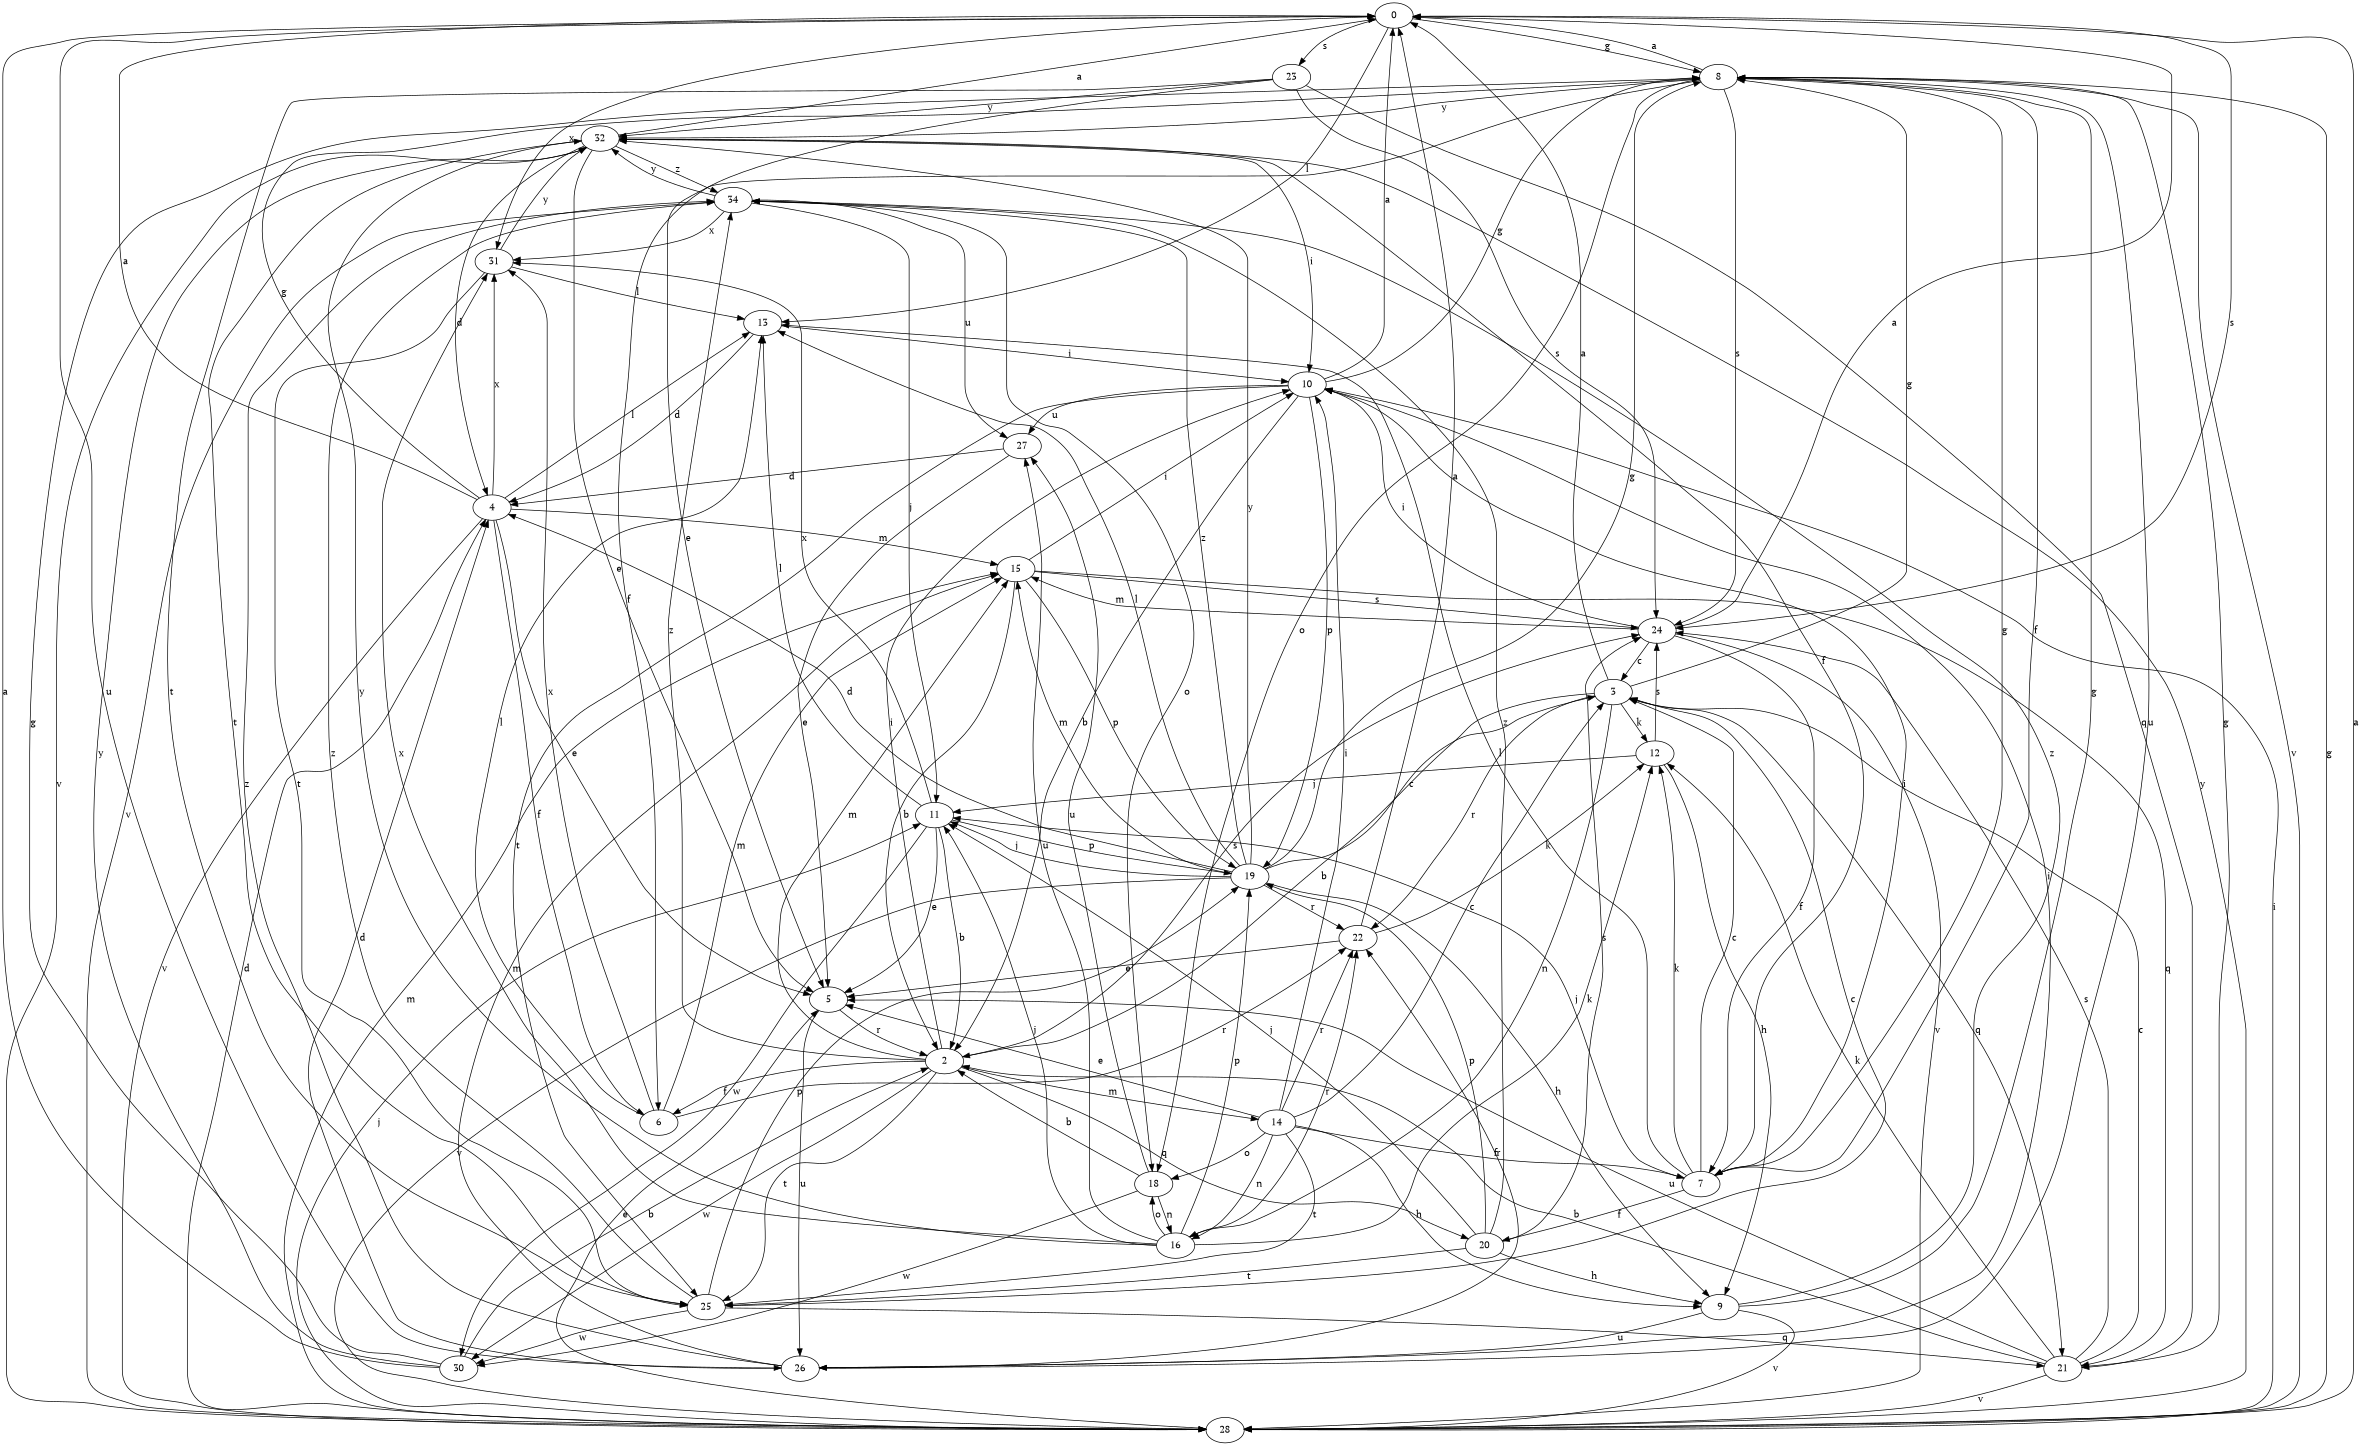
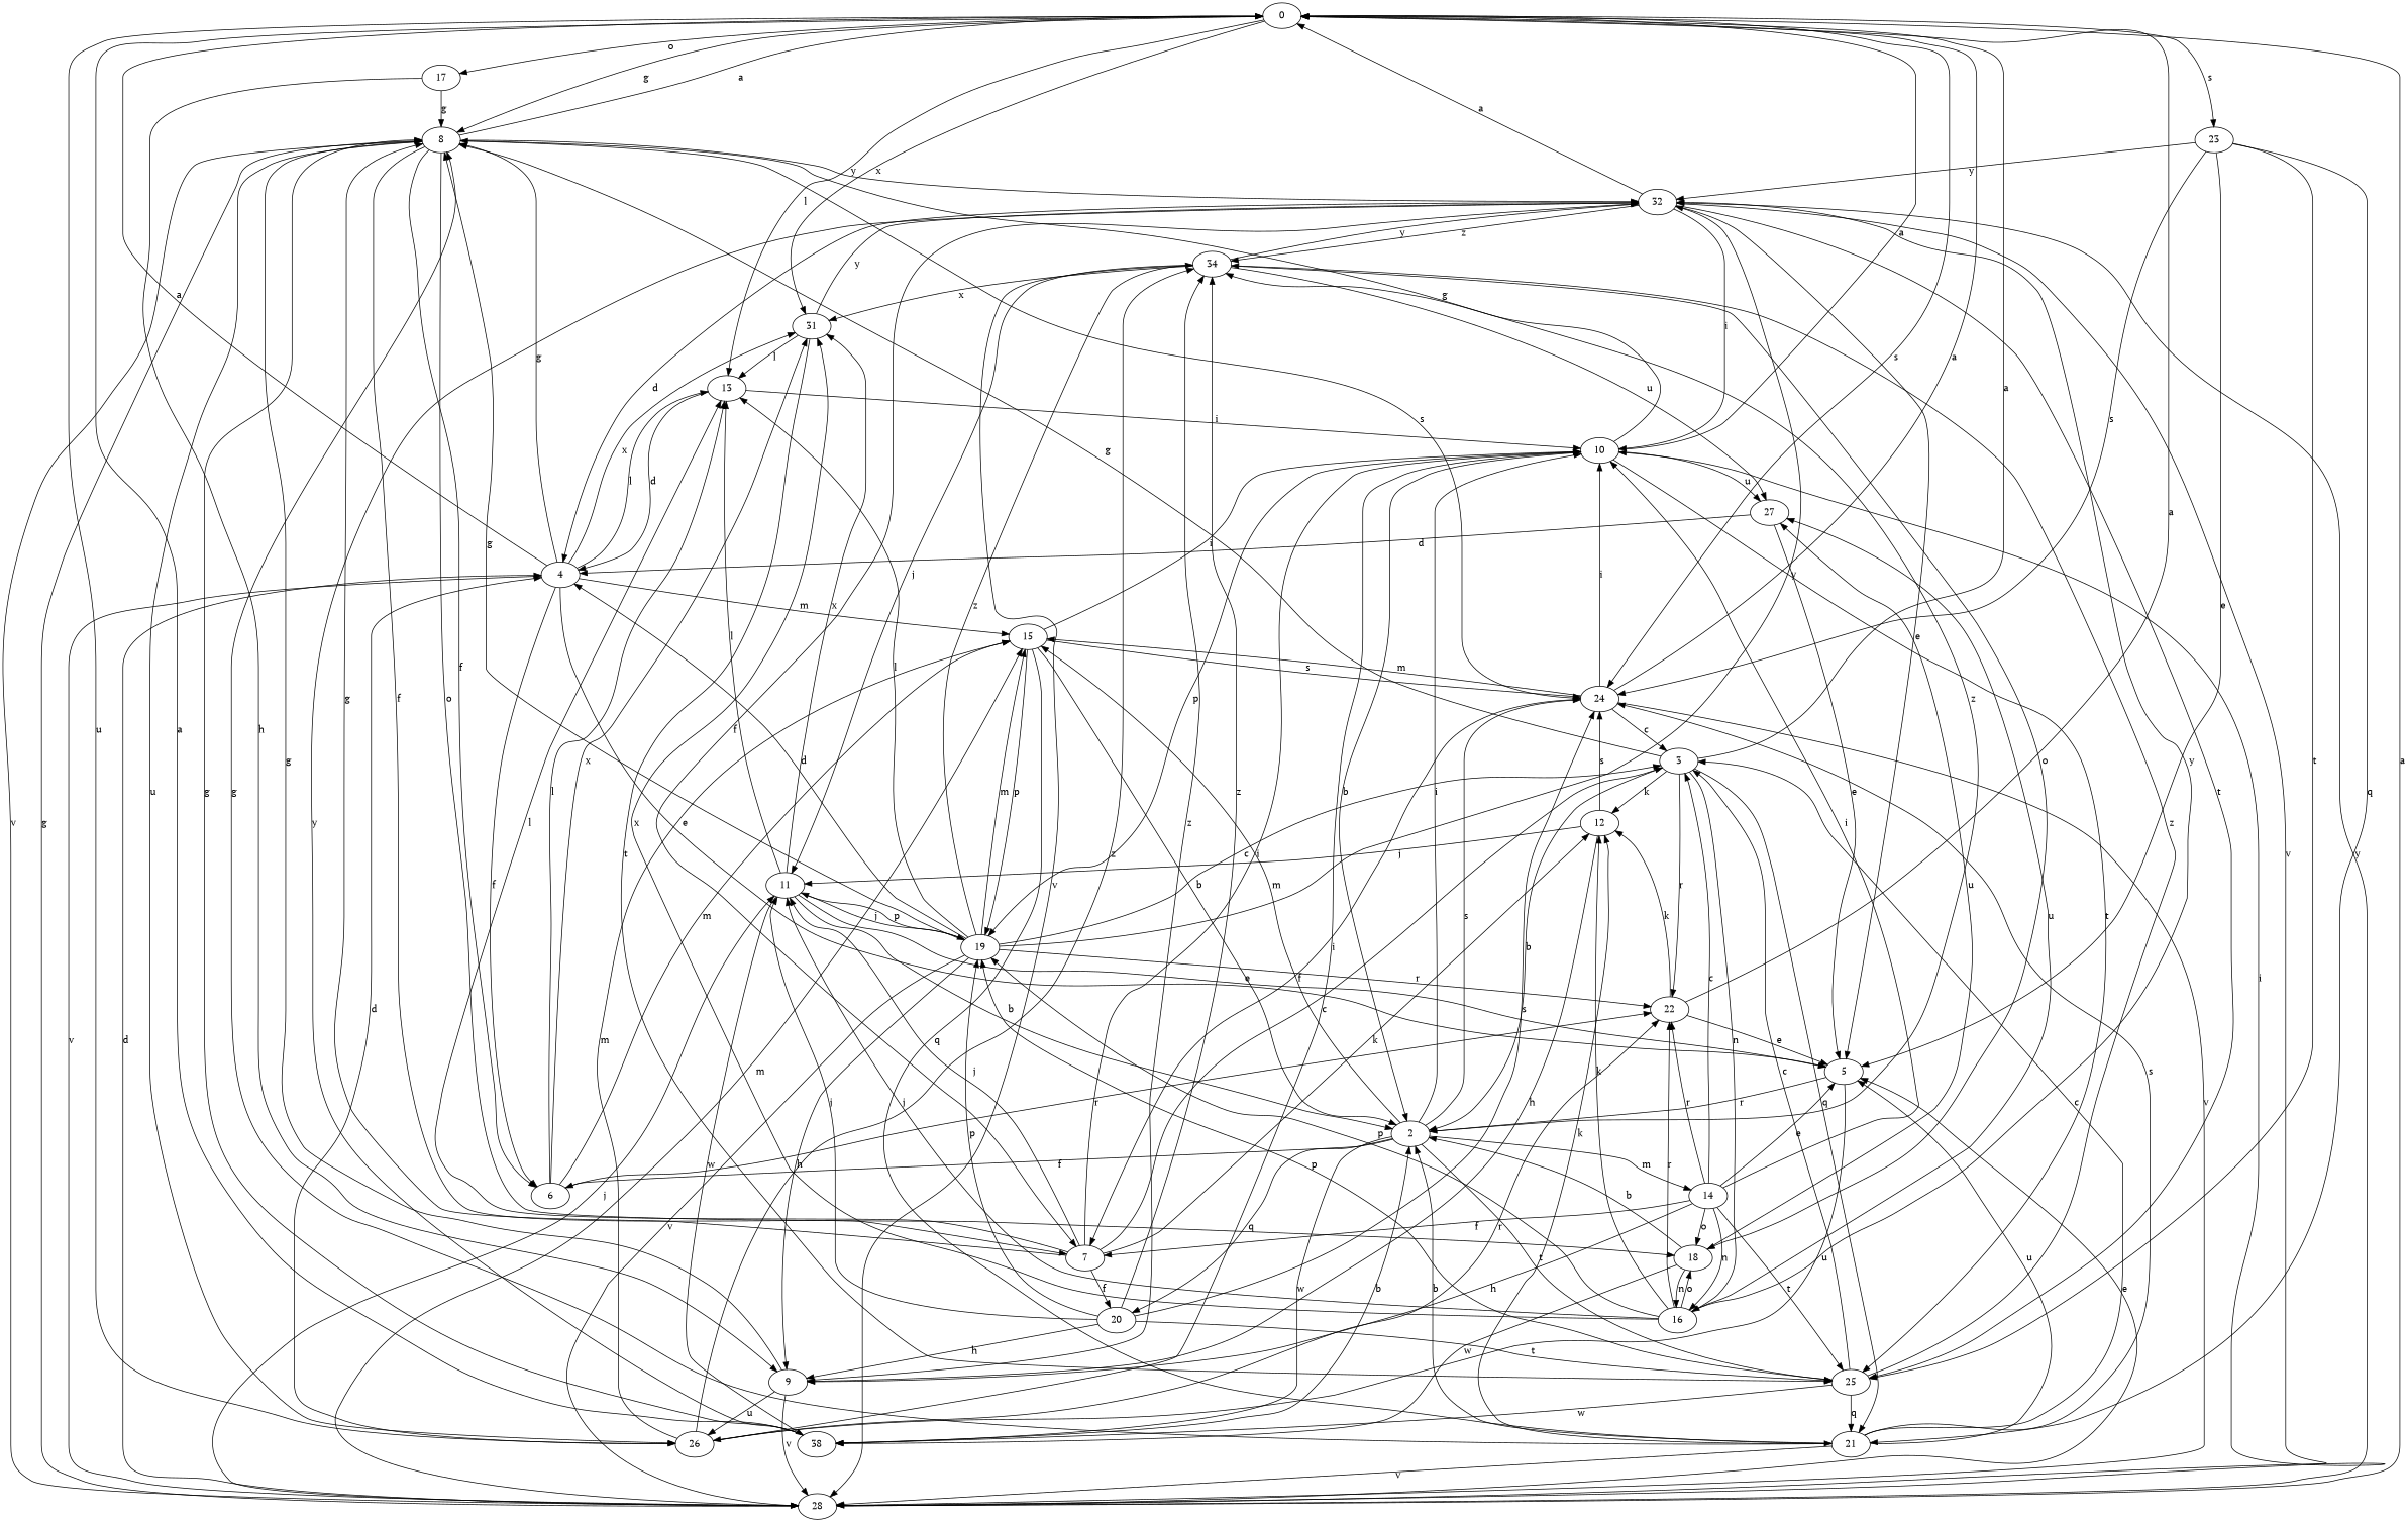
  strict digraph {
    fontname="PT Serif"
    node [fontname="PT Serif"]
    edge [fontname="PT Serif"]
    0
    8
    13
+   17
    23
    24
    26
    31
    6
    28
    7
    18
    32
    10
    4
    9
    25
    21
    5
    15
    3
    34
    22
    2
    14
    20
-   30
+   30 [label=38]
    19
    27
    16
    11
    12
    0 -> 8 [label=g]
    0 -> 13 [label=l]
+   0 -> 17 [label=o]
    0 -> 23 [label=s]
    0 -> 24 [label=s]
    0 -> 26 [label=u]
    0 -> 31 [label=x]
    8 -> 0 [label=a]
    8 -> 24 [label=s]
    8 -> 26 [label=u]
    8 -> 6 [label=f]
    8 -> 28 [label=v]
    8 -> 7 [label=f]
    8 -> 18 [label=o]
    8 -> 32 [label=y]
    13 -> 10 [label=i]
    13 -> 4 [label=d]
+   17 -> 8 [label=g]
+   17 -> 9 [label=h]
    23 -> 24 [label=s]
    23 -> 32 [label=y]
    23 -> 25 [label=t]
    23 -> 21 [label=q]
    23 -> 5 [label=e]
    24 -> 0 [label=a]
    24 -> 28 [label=v]
    24 -> 7 [label=f]
    24 -> 10 [label=i]
    24 -> 15 [label=m]
    24 -> 3 [label=c]
    26 -> 10 [label=i]
    26 -> 4 [label=d]
    26 -> 15 [label=m]
    26 -> 34 [label=z]
    26 -> 22 [label=r]
    31 -> 13 [label=l]
    31 -> 32 [label=y]
    31 -> 25 [label=t]
    6 -> 13 [label=l]
    6 -> 31 [label=x]
    6 -> 15 [label=m]
    6 -> 22 [label=r]
    28 -> 0 [label=a]
    28 -> 8 [label=g]
    28 -> 32 [label=y]
    28 -> 10 [label=i]
    28 -> 4 [label=d]
    28 -> 5 [label=e]
    28 -> 15 [label=m]
    28 -> 11 [label=j]
    7 -> 8 [label=g]
    7 -> 13 [label=l]
    7 -> 10 [label=i]
    7 -> 3 [label=c]
    7 -> 20 [label=f]
    7 -> 11 [label=j]
    7 -> 12 [label=k]
    18 -> 2 [label=b]
    18 -> 30 [label=w]
    18 -> 27 [label=u]
    18 -> 16 [label=n]
    32 -> 0 [label=a]
    32 -> 28 [label=v]
    32 -> 7 [label=f]
    32 -> 10 [label=i]
    32 -> 4 [label=d]
    32 -> 25 [label=t]
    32 -> 5 [label=e]
    32 -> 34 [label=z]
    10 -> 0 [label=a]
    10 -> 8 [label=g]
    10 -> 25 [label=t]
    10 -> 2 [label=b]
    10 -> 19 [label=p]
    10 -> 27 [label=u]
    4 -> 0 [label=a]
    4 -> 8 [label=g]
    4 -> 13 [label=l]
    4 -> 31 [label=x]
    4 -> 6 [label=f]
    4 -> 28 [label=v]
    4 -> 5 [label=e]
    4 -> 15 [label=m]
    9 -> 8 [label=g]
    9 -> 26 [label=u]
    9 -> 28 [label=v]
    9 -> 34 [label=z]
    25 -> 21 [label=q]
    25 -> 3 [label=c]
    25 -> 34 [label=z]
    25 -> 30 [label=w]
    25 -> 19 [label=p]
    21 -> 8 [label=g]
    21 -> 24 [label=s]
    21 -> 28 [label=v]
    21 -> 5 [label=u]
    21 -> 3 [label=c]
    21 -> 2 [label=b]
    21 -> 12 [label=k]
    5 -> 26 [label=u]
    5 -> 2 [label=r]
    15 -> 24 [label=s]
    15 -> 10 [label=i]
    15 -> 21 [label=q]
    15 -> 2 [label=b]
    15 -> 19 [label=p]
    3 -> 0 [label=a]
    3 -> 8 [label=g]
    3 -> 21 [label=q]
    3 -> 22 [label=r]
    3 -> 2 [label=b]
    3 -> 16 [label=n]
    3 -> 12 [label=k]
    34 -> 31 [label=x]
    34 -> 28 [label=v]
    34 -> 18 [label=o]
    34 -> 32 [label=y]
    34 -> 27 [label=u]
    34 -> 11 [label=j]
    22 -> 0 [label=a]
    22 -> 5 [label=e]
    22 -> 12 [label=k]
    2 -> 24 [label=s]
    2 -> 6 [label=f]
    2 -> 10 [label=i]
    2 -> 25 [label=t]
    2 -> 15 [label=m]
    2 -> 34 [label=z]
    2 -> 14 [label=m]
    2 -> 20 [label=q]
    2 -> 30 [label=w]
    14 -> 7 [label=f]
    14 -> 18 [label=o]
    14 -> 10 [label=i]
    14 -> 9 [label=h]
    14 -> 25 [label=t]
    14 -> 5 [label=e]
    14 -> 3 [label=c]
    14 -> 22 [label=r]
    14 -> 16 [label=n]
    20 -> 24 [label=s]
    20 -> 9 [label=h]
    20 -> 25 [label=t]
    20 -> 34 [label=z]
    20 -> 19 [label=p]
    20 -> 11 [label=j]
    30 -> 0 [label=a]
    30 -> 8 [label=g]
    30 -> 32 [label=y]
    30 -> 2 [label=b]
    19 -> 8 [label=g]
    19 -> 13 [label=l]
    19 -> 28 [label=v]
    19 -> 32 [label=y]
    19 -> 4 [label=d]
    19 -> 9 [label=h]
    19 -> 15 [label=m]
    19 -> 3 [label=c]
    19 -> 34 [label=z]
    19 -> 22 [label=r]
    19 -> 11 [label=j]
    27 -> 4 [label=d]
    27 -> 5 [label=e]
    16 -> 31 [label=x]
    16 -> 18 [label=o]
    16 -> 32 [label=y]
    16 -> 22 [label=r]
    16 -> 19 [label=p]
    16 -> 27 [label=u]
    16 -> 11 [label=j]
    16 -> 12 [label=k]
    11 -> 13 [label=l]
    11 -> 31 [label=x]
    11 -> 5 [label=e]
    11 -> 2 [label=b]
    11 -> 30 [label=w]
    11 -> 19 [label=p]
    12 -> 24 [label=s]
    12 -> 9 [label=h]
    12 -> 11 [label=j]
  }
